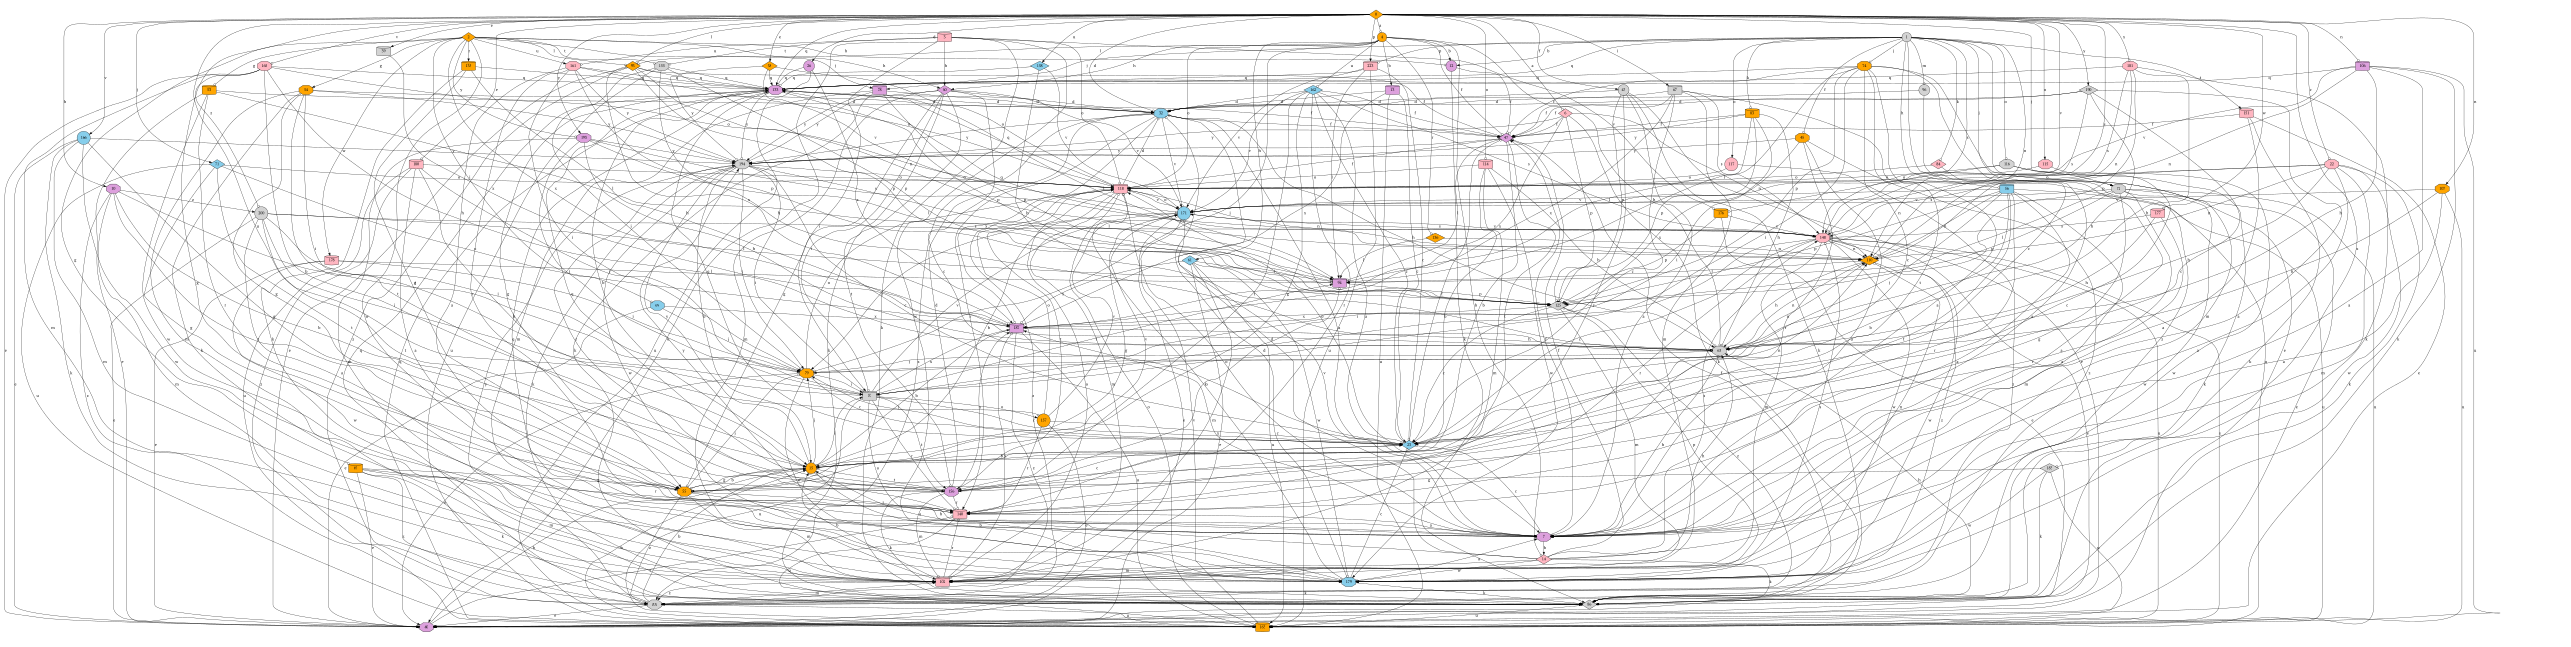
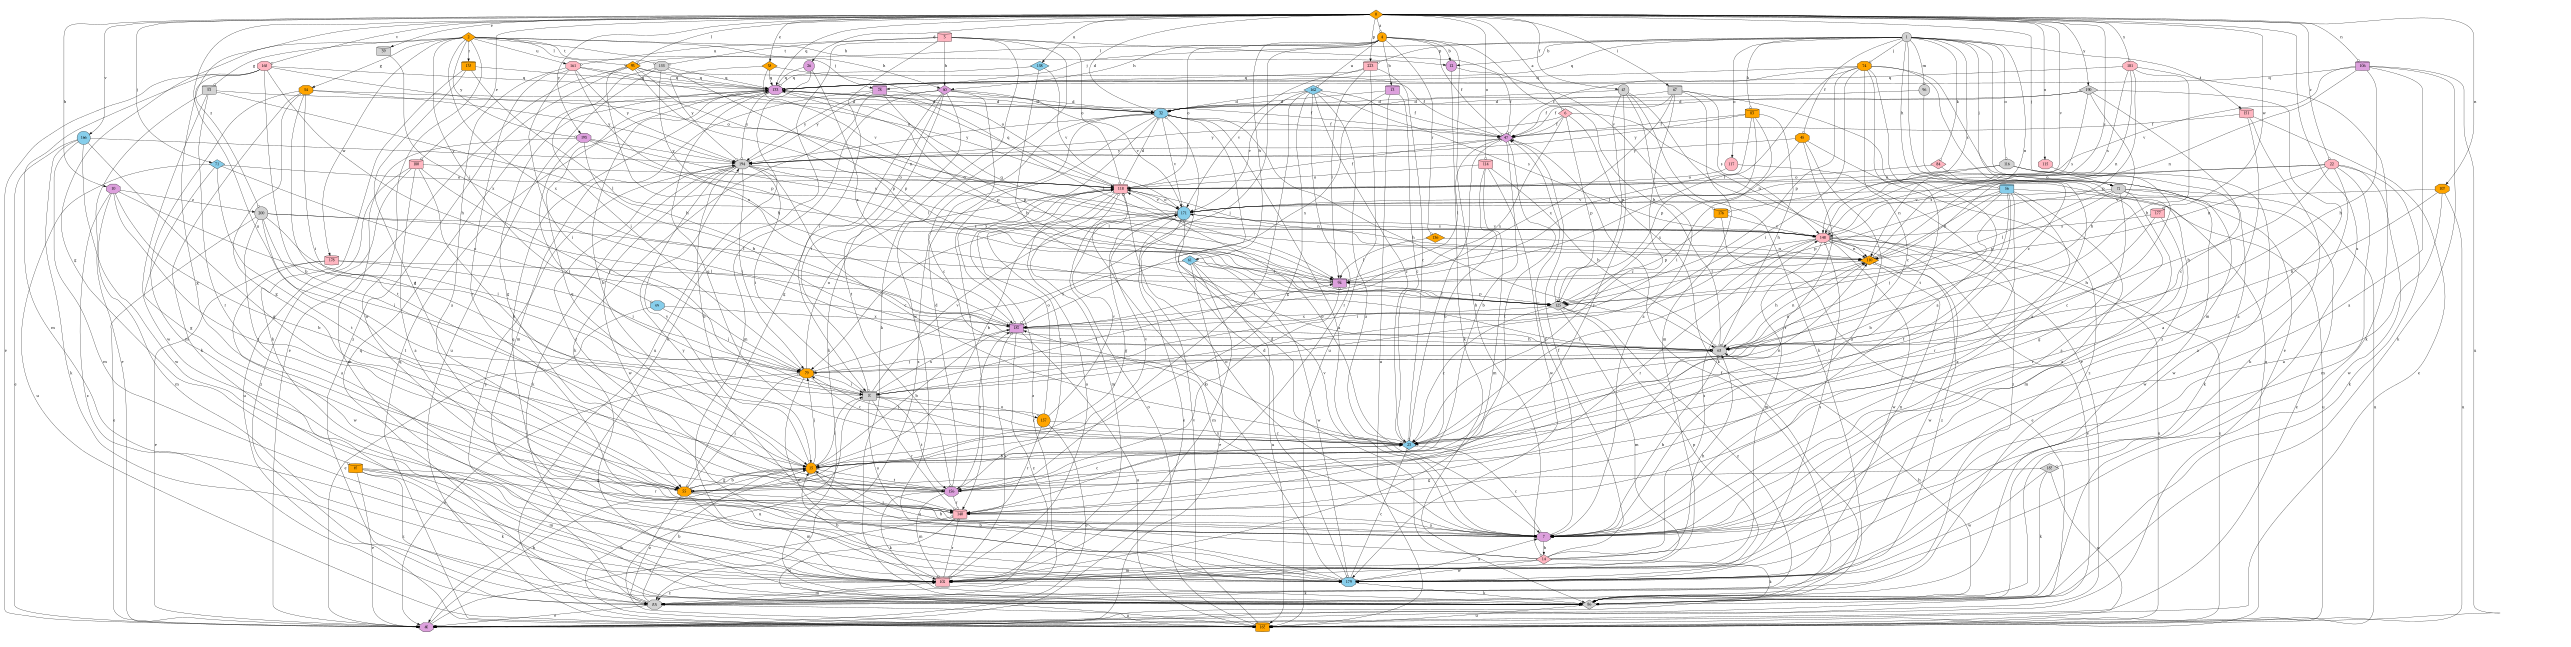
  strict digraph {
    fontname="PT Serif"
    node [fillcolor=orange fontname="PT Serif" shape=octagon style=filled]
    edge [arrowhead=normal fontname="PT Serif"]
    0 [shape=diamond]
    4 [shape=circle]
    6 [fillcolor=lightpink shape=diamond]
    10 [fillcolor=plum]
    22 [fillcolor=lightpink]
    26 [fillcolor=plum shape=circle]
    32 [fillcolor=skyblue]
    38 [shape=diamond]
    39 [fillcolor=lightgrey shape=cylinder]
    43 [fillcolor=lightgrey shape=circle]
    67 [fillcolor=lightgrey shape=cylinder]
    71 [fillcolor=skyblue shape=diamond]
    72 [fillcolor=lightgrey]
    93 [shape=diamond]
    106 [fillcolor=plum shape=cylinder]
    107
    114 [fillcolor=lightpink shape=cylinder]
    115 [fillcolor=lightpink]
    n19 [fillcolor=lightpink label=223 shape=cylinder]
    133 [fillcolor=plum]
    148 [fillcolor=lightpink]
    157 [shape=circle]
    158 [fillcolor=skyblue shape=diamond]
    165 [fillcolor=lightpink]
    166 [fillcolor=skyblue shape=circle]
    n26 [label=176 shape=cylinder]
    177 [fillcolor=lightpink shape=cylinder]
    180 [fillcolor=lightpink shape=cylinder]
    181 [fillcolor=lightpink]
    183 [fillcolor=lightgrey shape=diamond]
    190 [fillcolor=lightgrey shape=diamond]
    193 [fillcolor=plum]
    200 [fillcolor=lightgrey shape=circle]
    12 [fillcolor=plum shape=circle]
    60 [fillcolor=plum shape=diamond]
    118 [fillcolor=lightpink shape=cylinder]
    13 [fillcolor=plum shape=cylinder]
    14 [fillcolor=lightpink shape=diamond]
    47 [fillcolor=plum shape=diamond]
    61 [fillcolor=skyblue shape=diamond]
    63 [fillcolor=lightgrey]
    79
    136 [shape=diamond]
    162 [fillcolor=skyblue shape=diamond]
    110 [shape=diamond]
    187 [fillcolor=plum shape=cylinder]
    86 [fillcolor=lightgrey shape=diamond]
    125 [fillcolor=lightgrey shape=diamond]
    194 [fillcolor=lightgrey]
    102 [fillcolor=lightpink shape=cylinder]
    15 [shape=circle]
    156 [fillcolor=plum]
    202 [fillcolor=lightgrey]
    179 [fillcolor=skyblue]
    7 [fillcolor=plum]
    163 [shape=cylinder]
    171 [fillcolor=skyblue shape=circle]
    140 [fillcolor=lightpink shape=cylinder]
    40 [fillcolor=plum]
    23 [fillcolor=skyblue shape=diamond]
    55
    94 [fillcolor=plum shape=cylinder]
    70 [fillcolor=lightgrey shape=cylinder]
    1 [fillcolor=lightgrey shape=circle]
    45
    56 [fillcolor=skyblue shape=cylinder]
    74
    78 [fillcolor=plum shape=cylinder]
    83 [shape=cylinder]
    84 [fillcolor=lightpink shape=diamond]
    96 [fillcolor=lightgrey shape=circle]
    116 [fillcolor=lightgrey]
    117 [fillcolor=lightpink shape=circle]
    151 [fillcolor=lightpink shape=cylinder]
    2 [shape=diamond]
    49 [shape=cylinder]
-   53 [shape=cylinder]
+   53 [fillcolor=lightgrey shape=cylinder]
    54
    69 [fillcolor=skyblue]
    135 [shape=cylinder]
    155 [fillcolor=lightgrey]
    161 [fillcolor=lightpink]
    178 [fillcolor=lightpink shape=cylinder]
    3 [fillcolor=lightpink shape=cylinder]
    0 -> 4 [arrowhead=odot label=a]
    0 -> 6 [arrowhead=odot label=a]
    0 -> 10 [label=b]
    0 -> 22 [arrowhead=odot label=c]
    0 -> 26 [label=d]
    0 -> 32 [arrowhead=odot label=d]
    0 -> 38 [label=e]
    0 -> 39 [label=e]
    0 -> 43 [label=f]
    0 -> 67 [label=i]
    0 -> 71 [label=j]
    0 -> 72 [label=j]
    0 -> 93 [arrowhead=odot label=l]
    0 -> 106 [arrowhead=odot label=n]
    0 -> 107 [label=n]
    0 -> 114 [arrowhead=odot label=o]
    0 -> 115 [label=o]
    0 -> n19 [label=p]
    0 -> 133 [label=q]
    0 -> 148 [arrowhead=odot label=s]
    0 -> 157 [arrowhead=odot label=u]
    0 -> 158 [label=u]
    0 -> 165 [arrowhead=odot label=v]
    0 -> 166 [label=v]
    0 -> n26 [arrowhead=odot label=v]
    0 -> 177 [arrowhead=odot label=w]
    0 -> 180 [arrowhead=odot label=e]
    0 -> 181 [arrowhead=odot label=x]
    0 -> 183 [arrowhead=odot label=x]
    0 -> 190 [label=y]
    0 -> 193 [label=y]
    0 -> 200 [arrowhead=odot label=z]
    4 -> 93 [arrowhead=odot label=l]
    4 -> 12 [label=b]
    4 -> 60 [label=h]
    4 -> 118 [arrowhead=odot label=o]
    4 -> 13 [label=b]
    4 -> 14 [arrowhead=odot label=b]
    4 -> 47 [arrowhead=odot label=f]
    4 -> 61 [label=h]
    4 -> 63 [arrowhead=odot label=h]
    4 -> 79 [arrowhead=odot label=j]
    4 -> 136 [arrowhead=odot label=r]
    4 -> 162 [arrowhead=odot label=u]
    6 -> 47 [arrowhead=odot label=f]
    6 -> 110 [label=n]
    6 -> 187 [label=x]
    6 -> 86 [label=k]
    6 -> 125 [arrowhead=odot label=p]
    6 -> 194 [label=y]
    10 -> 200 [label=z]
    10 -> 79 [label=j]
    10 -> 102 [label=m]
    10 -> 15 [label=b]
    10 -> 156 [arrowhead=odot label=t]
    10 -> 202 [label=z]
    22 -> 148 [label=s]
    22 -> 118 [arrowhead=odot label=o]
    22 -> 63 [label=h]
    22 -> 110 [arrowhead=odot label=n]
    22 -> 86 [label=k]
    22 -> 102 [arrowhead=odot label=m]
    22 -> 179 [label=w]
    22 -> 7 [label=a]
    26 -> 133 [arrowhead=odot label=q]
    26 -> 187 [label=x]
    26 -> 163 [arrowhead=odot label=u]
    32 -> 47 [label=f]
    32 -> 63 [label=h]
    32 -> 187 [arrowhead=odot label=x]
    32 -> 194 [label=y]
    32 -> 202 [label=z]
    32 -> 7 [arrowhead=odot label=a]
    32 -> 171 [arrowhead=odot label=v]
    32 -> 140 [label=r]
    38 -> 133 [label=q]
    38 -> 118 [arrowhead=odot label=o]
    38 -> 194 [arrowhead=odot label=y]
    38 -> 171 [arrowhead=odot label=v]
    39 -> 187 [label=x]
    43 -> 32 [arrowhead=odot label=d]
    43 -> 86 [label=k]
    43 -> 125 [arrowhead=odot label=p]
    43 -> 7 [arrowhead=odot label=a]
    43 -> 140 [label=r]
    43 -> 40 [label=e]
    67 -> 32 [label=d]
    67 -> 148 [label=s]
    67 -> 47 [label=f]
    67 -> 187 [label=x]
    67 -> 102 [label=m]
    67 -> 163 [arrowhead=odot label=u]
    67 -> 23 [label=c]
    71 -> 118 [arrowhead=odot label=o]
    71 -> 187 [arrowhead=odot label=x]
    71 -> 156 [label=t]
    71 -> 163 [arrowhead=odot label=u]
    71 -> 55 [arrowhead=odot label=g]
    72 -> 125 [label=p]
    72 -> 179 [label=w]
    72 -> 7 [label=a]
    72 -> 163 [label=u]
    72 -> 171 [label=v]
    72 -> 40 [arrowhead=odot label=e]
    72 -> 55 [arrowhead=odot label=g]
    72 -> 94 [label=l]
    93 -> 133 [label=q]
    93 -> 47 [arrowhead=odot label=f]
    93 -> 110 [label=n]
    93 -> 187 [arrowhead=odot label=x]
    93 -> 125 [label=p]
    93 -> 202 [label=z]
    93 -> 40 [label=e]
    106 -> 133 [arrowhead=odot label=q]
    106 -> 63 [arrowhead=odot label=h]
    106 -> 110 [label=n]
    106 -> 86 [arrowhead=odot label=k]
    106 -> 7 [label=a]
    106 -> 163 [label=u]
    106 -> 171 [label=v]
    107 -> 63 [label=h]
    107 -> 7 [arrowhead=odot label=a]
    107 -> 163 [arrowhead=odot label=u]
    107 -> 171 [arrowhead=odot label=v]
    114 -> 118 [arrowhead=odot label=o]
    114 -> 63 [arrowhead=odot label=h]
    114 -> 102 [label=m]
    114 -> 15 [arrowhead=odot label=b]
    114 -> 179 [label=w]
-   115 -> 118 [label=o]
    115 -> 23 [label=c]
    n19 -> 133 [arrowhead=odot label=q]
    n19 -> 163 [arrowhead=odot label=u]
    n19 -> 171 [label=v]
    n19 -> 23 [arrowhead=odot label=c]
    n19 -> 94 [label=l]
    133 -> 32 [label=d]
    133 -> 47 [arrowhead=odot label=f]
    133 -> 125 [label=p]
    133 -> 194 [arrowhead=odot label=y]
    133 -> 15 [label=b]
    133 -> 55 [label=g]
    148 -> 110 [label=n]
    148 -> 102 [arrowhead=odot label=m]
    148 -> 202 [label=z]
    148 -> 179 [arrowhead=odot label=w]
    148 -> 163 [label=u]
    148 -> 171 [label=v]
    148 -> 140 [label=r]
    148 -> 40 [label=e]
    148 -> 23 [label=c]
    148 -> 70 [arrowhead=odot label=i]
    157 -> 118 [label=o]
    157 -> 171 [label=v]
    157 -> 140 [label=r]
    157 -> 40 [label=e]
    157 -> 23 [arrowhead=odot label=c]
    158 -> 133 [arrowhead=odot label=q]
    158 -> 63 [arrowhead=odot label=h]
    158 -> 171 [label=v]
    165 -> 133 [arrowhead=odot label=q]
    165 -> 118 [label=o]
    165 -> 63 [arrowhead=odot label=h]
    165 -> 102 [label=m]
    165 -> 15 [label=b]
    165 -> 40 [label=e]
    165 -> 55 [label=g]
    166 -> 86 [label=k]
    166 -> 194 [label=y]
    166 -> 102 [label=m]
    166 -> 179 [arrowhead=odot label=w]
    166 -> 40 [arrowhead=odot label=e]
    166 -> 55 [label=g]
    n26 -> 148 [arrowhead=odot label=s]
    n26 -> 125 [label=p]
    n26 -> 40 [label=e]
    177 -> 148 [arrowhead=odot label=s]
    177 -> 63 [label=h]
    177 -> 140 [label=r]
    180 -> 118 [arrowhead=odot label=o]
    180 -> 79 [label=j]
    180 -> 15 [arrowhead=odot label=b]
    180 -> 202 [arrowhead=odot label=z]
    180 -> 7 [arrowhead=odot label=a]
    180 -> 163 [arrowhead=odot label=u]
    181 -> 133 [arrowhead=odot label=q]
    181 -> 148 [label=s]
    181 -> 63 [label=h]
    181 -> 110 [arrowhead=odot label=n]
    181 -> 86 [label=k]
    181 -> 125 [arrowhead=odot label=p]
    183 -> 86 [label=k]
    183 -> 179 [label=w]
    183 -> 163 [arrowhead=odot label=u]
    183 -> 55 [label=g]
    190 -> 32 [arrowhead=odot label=d]
    190 -> 148 [label=s]
    190 -> 47 [label=f]
    190 -> 63 [label=h]
    190 -> 7 [arrowhead=odot label=a]
    190 -> 23 [label=c]
    193 -> 148 [label=s]
    193 -> 63 [label=h]
    193 -> 194 [label=y]
    193 -> 102 [label=m]
    193 -> 94 [label=l]
    193 -> 70 [label=i]
    200 -> 148 [label=s]
    200 -> 79 [arrowhead=odot label=j]
    200 -> 156 [arrowhead=odot label=t]
    200 -> 7 [arrowhead=odot label=a]
    200 -> 40 [label=e]
    200 -> 94 [arrowhead=odot label=l]
    200 -> 70 [arrowhead=odot label=i]
    12 -> 47 [arrowhead=odot label=f]
    12 -> 86 [label=k]
    60 -> 32 [label=d]
    60 -> 86 [arrowhead=odot label=k]
    60 -> 194 [arrowhead=odot label=y]
    60 -> 102 [label=m]
    60 -> 156 [arrowhead=odot label=t]
    60 -> 171 [label=v]
    60 -> 23 [arrowhead=odot label=c]
    60 -> 55 [arrowhead=odot label=g]
    60 -> 70 [arrowhead=odot label=i]
    118 -> 32 [arrowhead=odot label=d]
    118 -> 133 [label=q]
    118 -> 47 [arrowhead=odot label=f]
    118 -> 110 [label=n]
    118 -> 102 [arrowhead=odot label=m]
    118 -> 15 [label=b]
    118 -> 156 [label=t]
    118 -> 202 [arrowhead=odot label=z]
    118 -> 171 [label=v]
    13 -> 32 [arrowhead=odot label=d]
    13 -> 187 [arrowhead=odot label=x]
    13 -> 163 [label=u]
    13 -> 23 [label=c]
    14 -> 32 [arrowhead=odot label=d]
    14 -> 148 [label=s]
    14 -> 47 [label=f]
    14 -> 63 [label=h]
    14 -> 110 [arrowhead=odot label=n]
    14 -> 86 [label=k]
    14 -> 102 [label=m]
    14 -> 15 [label=b]
    14 -> 179 [arrowhead=odot label=w]
    47 -> 194 [label=y]
    47 -> 15 [arrowhead=odot label=b]
    47 -> 156 [arrowhead=odot label=t]
    47 -> 94 [arrowhead=odot label=l]
    61 -> 187 [arrowhead=odot label=x]
    61 -> 102 [arrowhead=odot label=m]
    61 -> 179 [arrowhead=odot label=w]
    61 -> 163 [label=u]
    61 -> 40 [label=e]
    61 -> 94 [arrowhead=odot label=l]
    63 -> 79 [arrowhead=odot label=j]
    63 -> 110 [label=n]
    79 -> 118 [label=o]
    79 -> 110 [label=n]
    79 -> 179 [label=w]
    79 -> 40 [label=e]
    79 -> 23 [label=c]
    79 -> 70 [label=i]
    136 -> 110 [label=n]
    136 -> 94 [label=l]
    162 -> 32 [label=d]
    162 -> 148 [label=s]
    162 -> 47 [label=f]
    162 -> 156 [label=t]
    162 -> 7 [label=a]
    162 -> 171 [label=v]
    162 -> 140 [label=r]
    162 -> 23 [arrowhead=odot label=c]
    162 -> 55 [arrowhead=odot label=g]
    110 -> 133 [label=q]
    110 -> 63 [label=h]
    110 -> 179 [label=w]
    110 -> 94 [label=l]
    187 -> 63 [arrowhead=odot label=h]
    187 -> 15 [arrowhead=odot label=b]
    187 -> 202 [arrowhead=odot label=z]
    187 -> 163 [arrowhead=odot label=u]
    86 -> 47 [arrowhead=odot label=f]
    86 -> 63 [label=h]
    86 -> 163 [label=u]
    125 -> 187 [label=x]
    125 -> 102 [arrowhead=odot label=m]
    125 -> 202 [label=z]
    125 -> 23 [label=c]
    194 -> 118 [label=o]
    194 -> 79 [label=j]
    194 -> 86 [label=k]
    194 -> 15 [label=b]
    194 -> 179 [arrowhead=odot label=w]
    194 -> 140 [label=r]
    194 -> 23 [label=c]
    194 -> 94 [label=l]
    194 -> 70 [arrowhead=odot label=i]
    102 -> 118 [arrowhead=odot label=o]
    102 -> 187 [arrowhead=odot label=x]
    102 -> 86 [arrowhead=odot label=k]
    102 -> 15 [label=b]
    102 -> 202 [label=z]
    102 -> 140 [arrowhead=odot label=r]
    15 -> 79 [label=j]
    15 -> 194 [arrowhead=odot label=y]
    15 -> 156 [arrowhead=odot label=t]
    15 -> 171 [label=v]
    15 -> 55 [arrowhead=odot label=g]
    15 -> 70 [label=i]
    156 -> 32 [arrowhead=odot label=d]
    156 -> 133 [arrowhead=odot label=q]
    156 -> 187 [label=x]
    156 -> 86 [arrowhead=odot label=k]
    156 -> 102 [arrowhead=odot label=m]
    156 -> 140 [arrowhead=odot label=r]
    156 -> 23 [label=c]
    156 -> 94 [arrowhead=odot label=l]
    202 -> 133 [label=q]
    202 -> 194 [label=y]
    202 -> 102 [label=m]
    202 -> 15 [label=b]
    202 -> 163 [label=u]
    202 -> 40 [label=e]
    179 -> 32 [arrowhead=odot label=d]
    179 -> 133 [label=q]
    179 -> 148 [arrowhead=odot label=s]
    179 -> 118 [arrowhead=odot label=o]
    179 -> 86 [label=k]
    179 -> 125 [arrowhead=odot label=p]
    179 -> 15 [arrowhead=odot label=b]
    179 -> 7 [label=a]
    179 -> 23 [arrowhead=odot label=c]
    7 -> 118 [arrowhead=odot label=o]
    7 -> 14 [label=b]
    7 -> 47 [label=f]
    7 -> 63 [arrowhead=odot label=h]
    7 -> 187 [label=x]
    7 -> 194 [label=y]
    7 -> 171 [arrowhead=odot label=v]
    7 -> 23 [arrowhead=odot label=c]
    163 -> 133 [arrowhead=odot label=q]
    163 -> 148 [arrowhead=odot label=s]
    163 -> 118 [arrowhead=odot label=o]
    163 -> 15 [label=b]
    163 -> 171 [arrowhead=odot label=v]
    171 -> 148 [arrowhead=odot label=s]
    171 -> 118 [label=o]
    171 -> 79 [label=j]
    171 -> 40 [label=e]
    171 -> 55 [arrowhead=odot label=g]
    140 -> 7 [label=a]
    140 -> 163 [arrowhead=odot label=u]
    40 -> 15 [label=b]
    40 -> 140 [arrowhead=odot label=r]
    23 -> 133 [arrowhead=odot label=q]
    23 -> 118 [label=o]
    23 -> 47 [arrowhead=odot label=f]
    23 -> 79 [label=j]
    23 -> 110 [label=n]
    23 -> 15 [label=b]
    55 -> 79 [arrowhead=odot label=j]
    55 -> 102 [label=m]
    55 -> 15 [arrowhead=odot label=b]
    55 -> 202 [label=z]
    55 -> 7 [label=a]
    55 -> 140 [label=r]
    94 -> 125 [label=p]
    70 -> 157 [label=o]
    70 -> 187 [label=x]
    70 -> 156 [label=t]
    70 -> 7 [label=a]
    70 -> 163 [label=u]
    70 -> 171 [arrowhead=odot label=v]
    70 -> 140 [arrowhead=odot label=r]
    70 -> 23 [label=c]
    70 -> 94 [label=l]
    1 -> 72 [label=j]
    1 -> n19 [arrowhead=odot label=p]
    1 -> 133 [arrowhead=odot label=q]
    1 -> 148 [label=s]
    1 -> 12 [label=b]
    1 -> 110 [arrowhead=odot label=n]
    1 -> 102 [arrowhead=odot label=m]
    1 -> 23 [label=c]
    1 -> 45 [arrowhead=odot label=f]
    1 -> 56 [arrowhead=odot label=h]
    1 -> 74 [arrowhead=odot label=j]
    1 -> 78 [label=j]
    1 -> 83 [arrowhead=odot label=k]
    1 -> 84 [arrowhead=odot label=k]
    1 -> 96 [arrowhead=odot label=m]
    1 -> 116 [arrowhead=odot label=o]
    1 -> 117 [label=o]
    1 -> 151 [label=t]
    45 -> 187 [arrowhead=odot label=x]
    45 -> 194 [arrowhead=odot label=y]
    45 -> 202 [label=z]
    45 -> 7 [arrowhead=odot label=a]
    45 -> 140 [label=r]
    56 -> 79 [label=j]
    56 -> 110 [arrowhead=odot label=n]
    56 -> 125 [label=p]
    56 -> 102 [label=m]
    56 -> 15 [arrowhead=odot label=b]
    56 -> 156 [label=t]
    56 -> 7 [label=a]
    56 -> 163 [arrowhead=odot label=u]
    56 -> 171 [arrowhead=odot label=v]
    56 -> 140 [arrowhead=odot label=r]
    74 -> 133 [label=q]
    74 -> 47 [arrowhead=odot label=f]
    74 -> 125 [label=p]
    74 -> 156 [arrowhead=odot label=t]
    74 -> 202 [label=z]
    74 -> 7 [arrowhead=odot label=a]
    74 -> 40 [arrowhead=odot label=e]
    74 -> 23 [label=c]
    74 -> 94 [label=l]
    74 -> 70 [arrowhead=odot label=i]
    78 -> 32 [label=d]
    78 -> 86 [label=k]
    78 -> 125 [arrowhead=odot label=p]
    78 -> 194 [label=y]
    78 -> 102 [label=m]
    78 -> 94 [label=l]
    83 -> 47 [label=f]
    83 -> 63 [arrowhead=odot label=h]
    83 -> 125 [arrowhead=odot label=p]
    83 -> 194 [label=y]
    83 -> 94 [arrowhead=odot label=l]
    83 -> 70 [label=i]
    84 -> 118 [arrowhead=odot label=o]
    84 -> 7 [arrowhead=odot label=a]
    96 -> 32 [arrowhead=odot label=d]
    96 -> 7 [arrowhead=odot label=a]
    116 -> 118 [arrowhead=odot label=o]
    116 -> 110 [label=n]
    116 -> 86 [arrowhead=odot label=k]
    116 -> 179 [arrowhead=odot label=w]
    117 -> 118 [label=o]
    117 -> 202 [label=z]
    151 -> 47 [arrowhead=odot label=f]
    151 -> 86 [arrowhead=odot label=k]
    151 -> 7 [label=a]
    151 -> 40 [arrowhead=odot label=e]
    2 -> 93 [arrowhead=odot label=l]
    2 -> 193 [arrowhead=odot label=y]
-   2 -> 12 [arrowhead=odot label=b]
+   2 -> 12 [label=b]
    2 -> 60 [label=h]
    2 -> 187 [arrowhead=odot label=x]
    2 -> 179 [arrowhead=odot label=w]
    2 -> 78 [label=j]
    2 -> 49 [arrowhead=odot label=g]
    2 -> 53 [arrowhead=odot label=g]
    2 -> 54 [label=g]
    2 -> 69 [arrowhead=odot label=i]
    2 -> 135 [label=r]
    2 -> 155 [arrowhead=odot label=t]
    2 -> 161 [label=u]
    2 -> 178 [label=w]
    49 -> 86 [label=k]
    49 -> 102 [arrowhead=odot label=m]
    49 -> 202 [label=z]
    49 -> 140 [arrowhead=odot label=r]
    49 -> 40 [arrowhead=odot label=e]
    49 -> 55 [arrowhead=odot label=g]
    53 -> 32 [label=d]
    53 -> 179 [label=w]
    53 -> 140 [label=r]
    53 -> 40 [label=e]
    53 -> 94 [arrowhead=odot label=l]
    54 -> 32 [label=d]
    54 -> 86 [label=k]
    54 -> 194 [label=y]
    54 -> 102 [label=m]
    54 -> 156 [arrowhead=odot label=t]
    54 -> 55 [label=g]
    54 -> 70 [label=i]
    69 -> 79 [label=j]
    69 -> 187 [label=x]
    69 -> 40 [label=e]
    135 -> 133 [arrowhead=odot label=q]
    135 -> 63 [arrowhead=odot label=h]
    135 -> 86 [arrowhead=odot label=k]
    135 -> 55 [label=g]
    155 -> 133 [label=q]
    155 -> 63 [arrowhead=odot label=h]
    155 -> 79 [arrowhead=odot label=j]
    155 -> 125 [label=p]
    155 -> 163 [label=u]
    161 -> 133 [label=q]
    161 -> 118 [label=o]
    161 -> 125 [label=p]
    161 -> 194 [label=y]
    161 -> 7 [arrowhead=odot label=a]
    161 -> 140 [arrowhead=odot label=r]
    161 -> 70 [arrowhead=odot label=i]
    178 -> 79 [label=j]
    178 -> 179 [arrowhead=odot label=w]
    178 -> 40 [arrowhead=odot label=e]
    178 -> 94 [arrowhead=odot label=l]
    3 -> n26 [arrowhead=odot label=v]
    3 -> 60 [label=h]
    3 -> 118 [arrowhead=odot label=o]
    3 -> 86 [label=k]
    3 -> 179 [arrowhead=odot label=w]
    3 -> 40 [label=e]
    3 -> 70 [label=i]
    3 -> 155 [arrowhead=odot label=t]
    3 -> 161 [arrowhead=odot label=u]
  }
